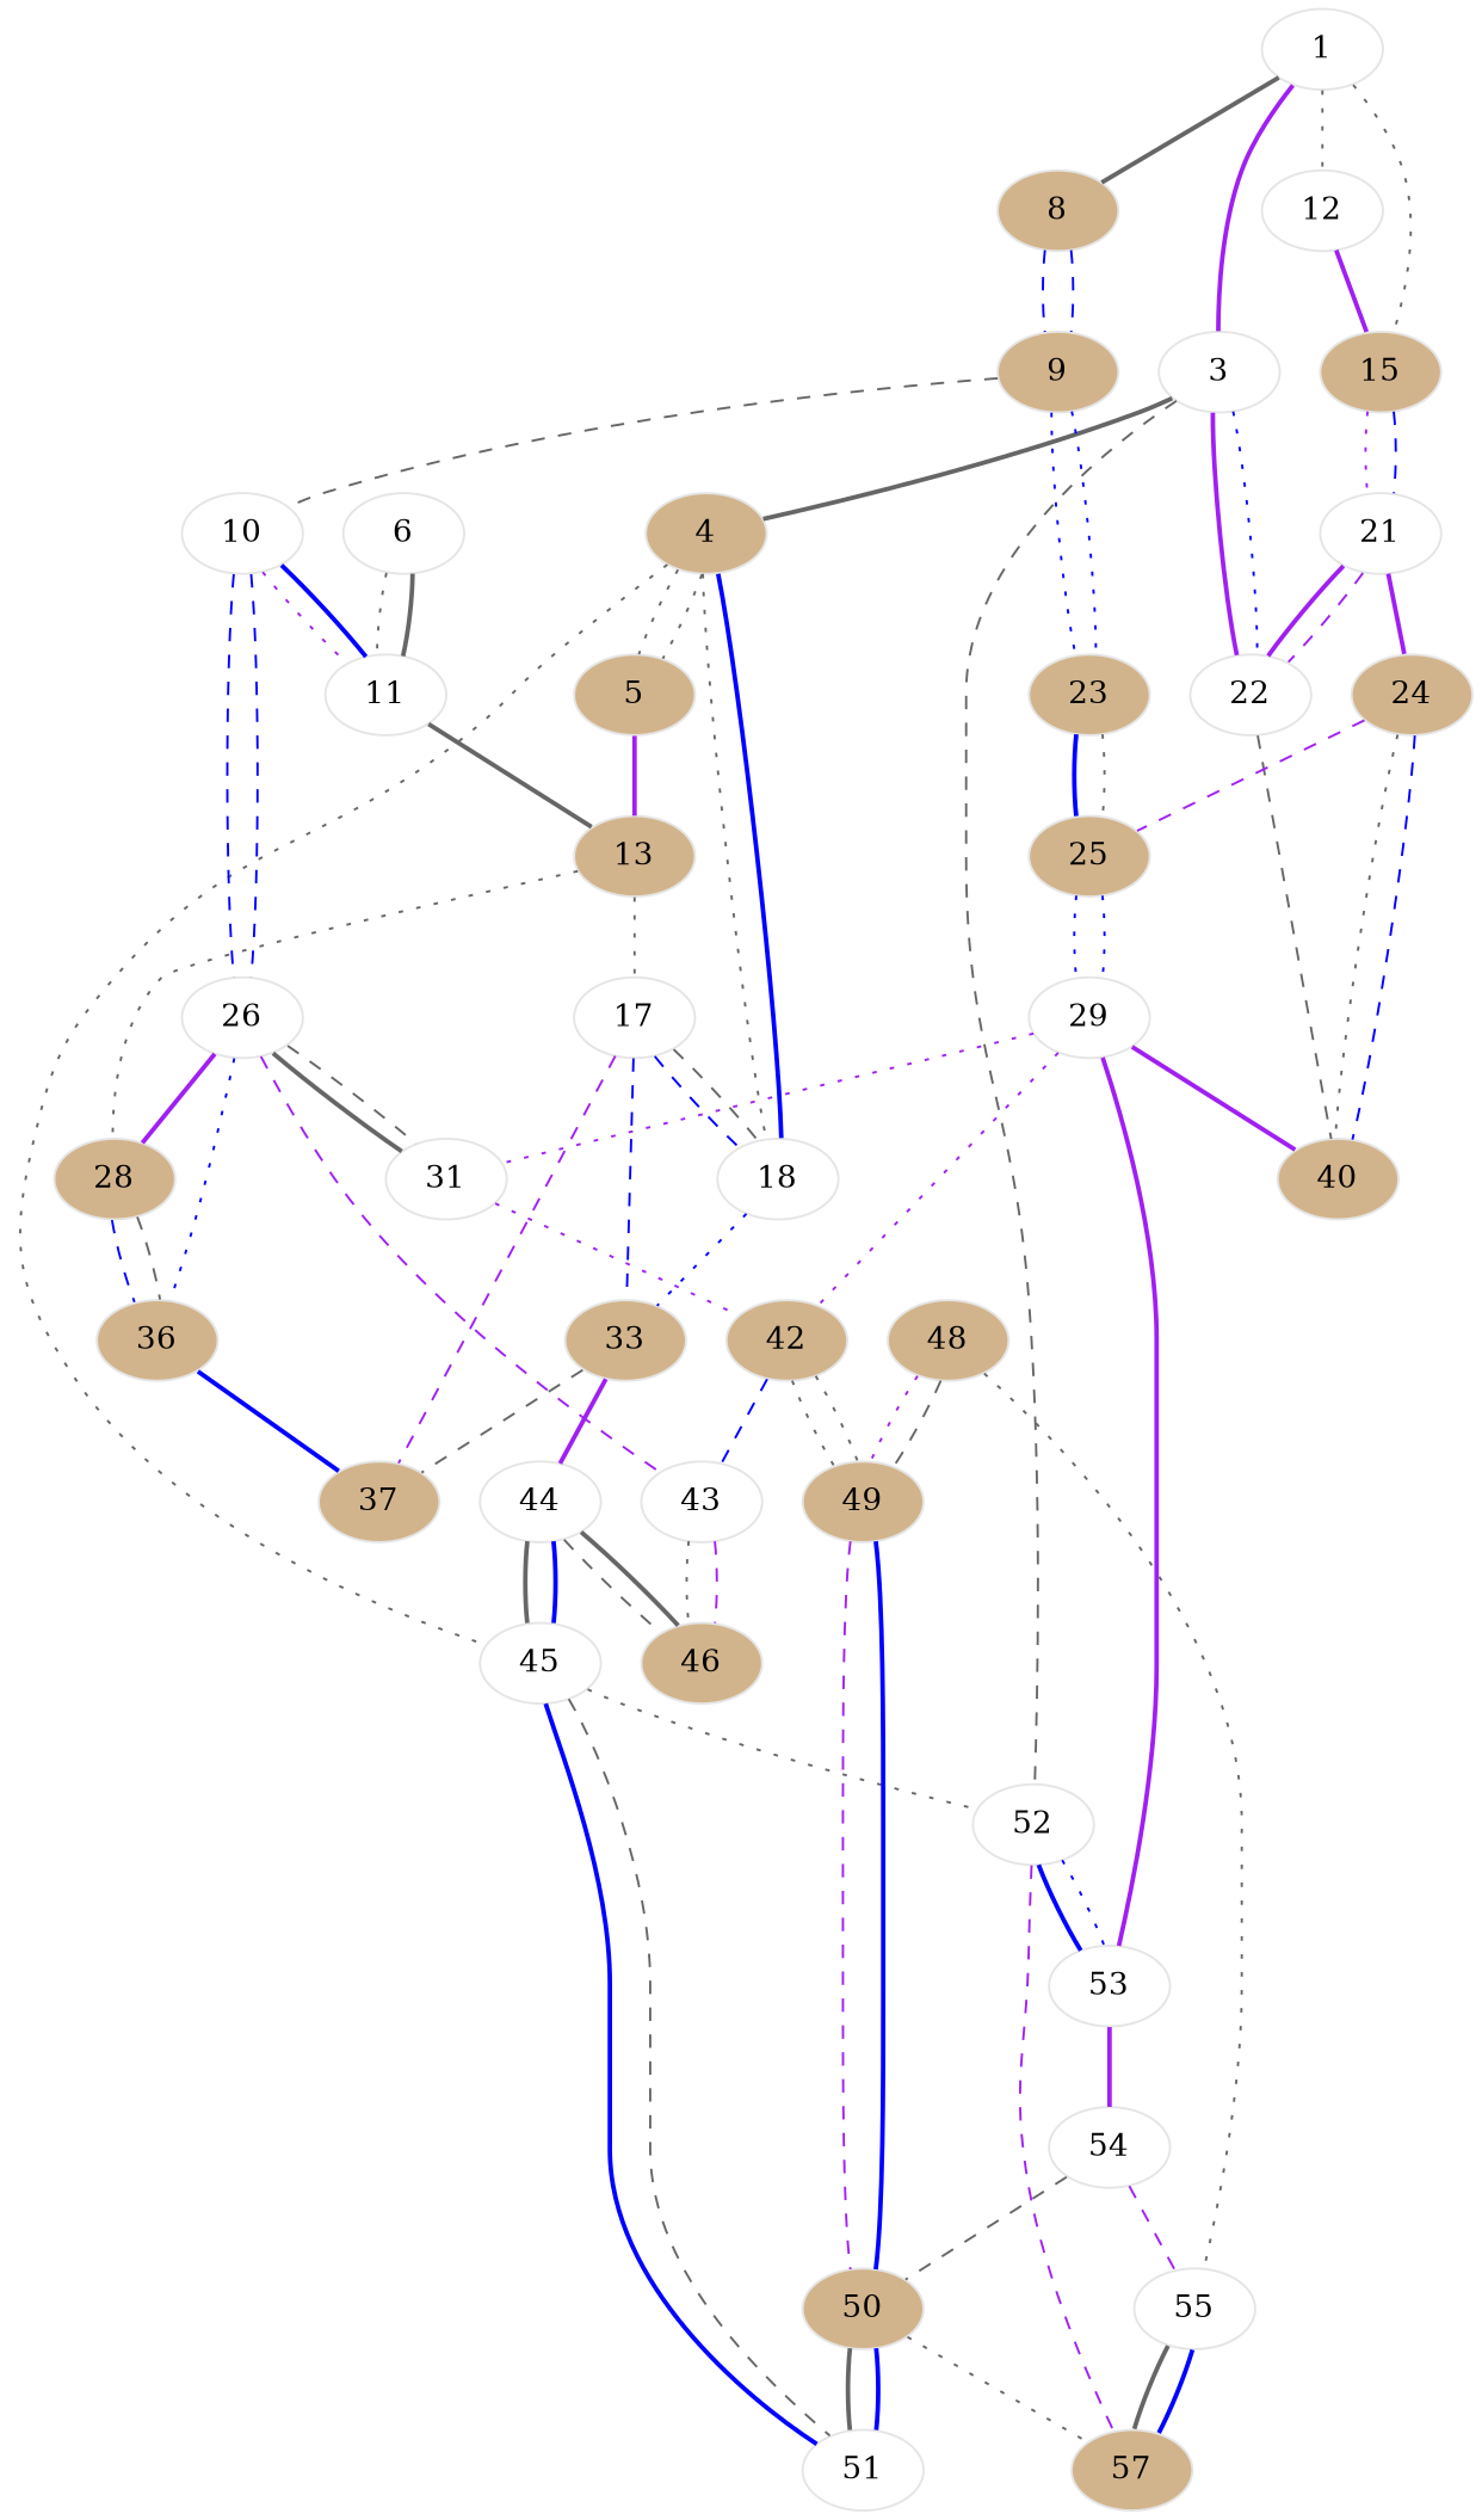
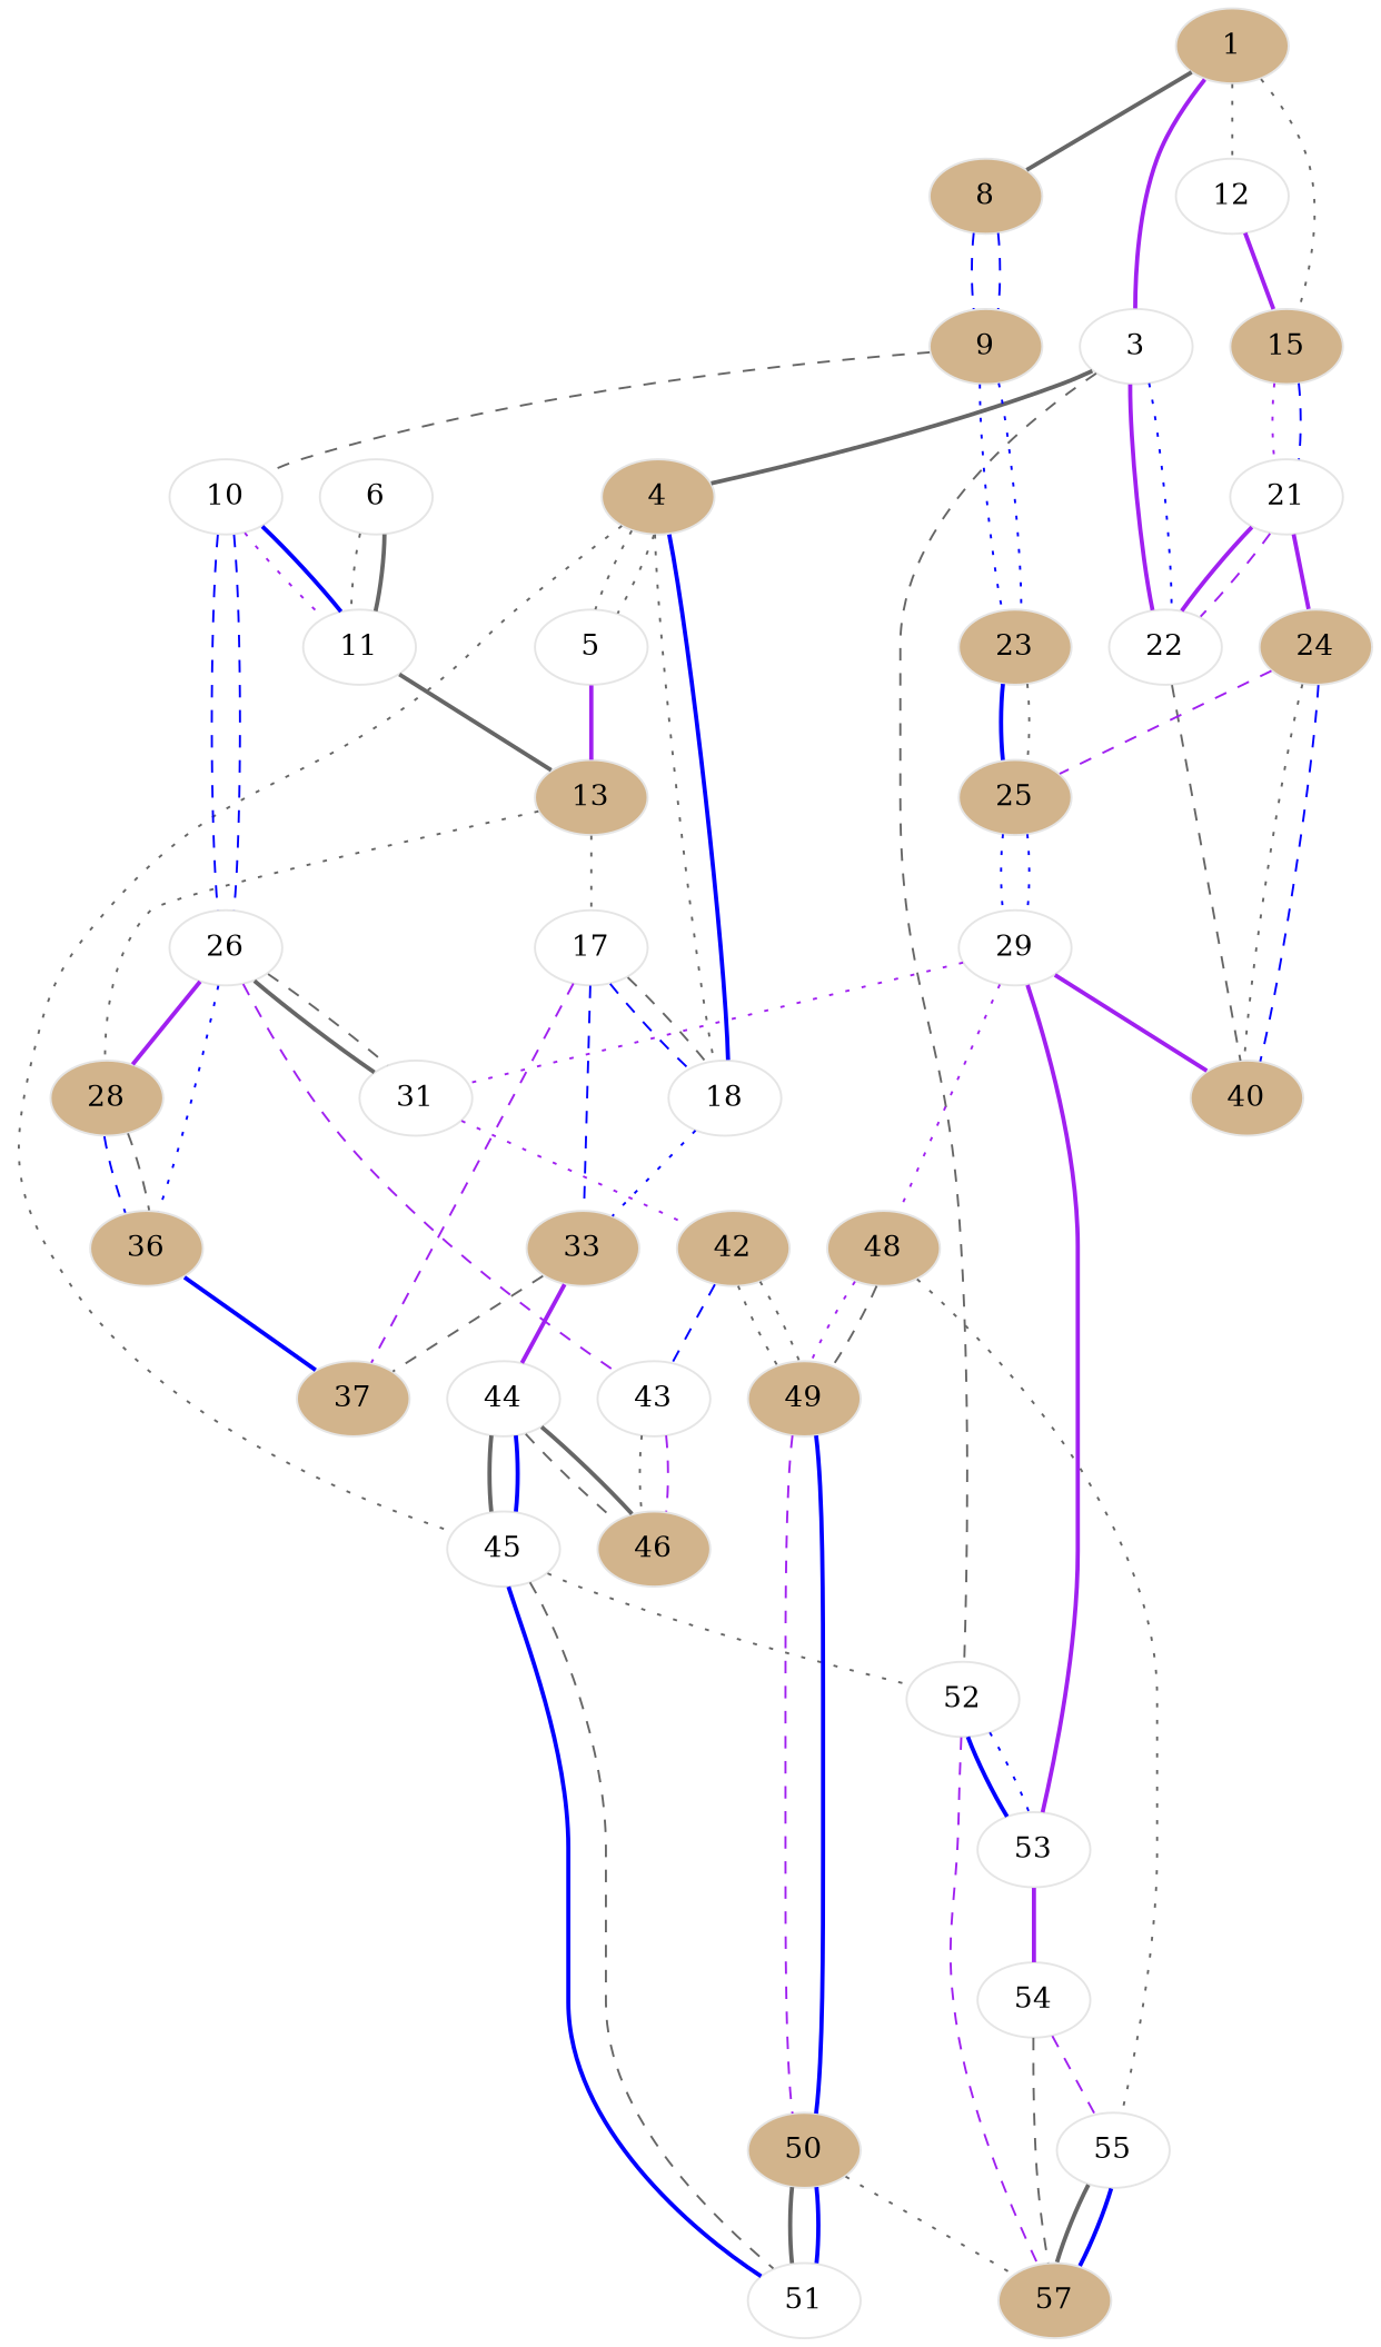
  graph {
    node [color=gray90 fillcolor=tan style=filled]
    edge [color=gray40 style=dotted]
-   1 [fillcolor=white super="+7+2"]
+   1 [super="+7+2"]
    3 [fillcolor=white]
    8 [super="+16"]
    12 [fillcolor=white]
    15
    4
    22 [fillcolor=white]
    52 [fillcolor=white]
    9
-   5
+   5 [fillcolor=white]
    18 [fillcolor=white]
    45 [fillcolor=white]
    40
    53 [fillcolor=white]
    57 [super="+58"]
    13 [super="+14+19"]
    33 [super="+38+34"]
    51 [fillcolor=white]
    6 [fillcolor=white]
    11 [fillcolor=white]
    17 [fillcolor=white super="+20"]
    28
    23
    10 [fillcolor=white]
    21 [fillcolor=white]
    25
    26 [fillcolor=white super="+27"]
    31 [fillcolor=white]
    36
    43 [fillcolor=white]
    37
    24
    44 [fillcolor=white]
    29 [fillcolor=white super="+47+30"]
    48
    42
    46
    49
    55 [fillcolor=white super="+56"]
    54 [fillcolor=white]
    50 [super="+59"]
    1 -- 3 [color=purple style=bold]
    1 -- 8 [style=bold]
    1 -- 12 [weight=2]
    1 -- 15
    3 -- 4 [style=bold]
    3 -- 22 [color=purple style=bold]
    3 -- 22 [color=blue]
    3 -- 52 [style=dashed]
    8 -- 9 [color=blue style=dashed]
    8 -- 9 [color=blue style=dashed]
    12 -- 15 [color=purple style=bold]
    15 -- 21 [color=purple]
    15 -- 21 [color=blue style=dashed]
    4 -- 5
    4 -- 5
    4 -- 18
    4 -- 18 [color=blue style=bold]
    4 -- 45
    22 -- 40 [style=dashed]
    52 -- 53 [color=blue style=bold]
    52 -- 53 [color=blue]
    52 -- 57 [color=purple style=dashed]
    9 -- 23 [color=blue]
    9 -- 23 [color=blue]
    9 -- 10 [style=dashed]
    5 -- 13 [color=purple style=bold]
    18 -- 33 [color=blue]
    45 -- 52
    45 -- 51 [color=blue style=bold]
    45 -- 51 [style=dashed]
    53 -- 54 [color=purple style=bold]
    13 -- 17 [weight=2]
    13 -- 28
    33 -- 37 [style=dashed]
    33 -- 44 [color=purple style=bold]
    6 -- 11
    6 -- 11 [style=bold]
    11 -- 13 [style=bold]
    17 -- 18 [color=blue style=dashed]
    17 -- 18 [style=dashed]
    17 -- 33 [color=blue style=dashed]
    17 -- 37 [color=purple style=dashed]
    28 -- 36 [color=blue style=dashed]
    28 -- 36 [style=dashed]
    23 -- 25 [color=blue style=bold]
    23 -- 25
    10 -- 11 [color=purple]
    10 -- 11 [color=blue style=bold]
    10 -- 26 [color=blue style=dashed]
    10 -- 26 [color=blue style=dashed]
    21 -- 22 [color=purple style=bold]
    21 -- 22 [color=purple style=dashed]
    21 -- 24 [color=purple style=bold]
    25 -- 29 [color=blue]
    25 -- 29 [color=blue]
    26 -- 28 [color=purple style=bold]
    26 -- 31 [style=bold]
    26 -- 31 [style=dashed]
    26 -- 36 [color=blue]
    26 -- 43 [color=purple style=dashed]
    31 -- 42 [color=purple]
    36 -- 37 [color=blue style=bold]
    43 -- 46
    43 -- 46 [color=purple style=dashed]
    24 -- 40
    24 -- 40 [color=blue style=dashed]
    24 -- 25 [color=purple style=dashed]
    44 -- 45 [style=bold]
    44 -- 45 [color=blue style=bold]
    44 -- 46 [style=dashed]
    44 -- 46 [style=bold]
    29 -- 40 [color=purple style=bold]
    29 -- 53 [color=purple style=bold]
    29 -- 31 [color=purple]
-   29 -- 42 [color=purple]
+   29 -- 48 [color=purple]
    48 -- 49 [color=purple]
    48 -- 49 [style=dashed]
    48 -- 55
    42 -- 43 [color=blue style=dashed]
    42 -- 49
    42 -- 49
    49 -- 50 [color=purple style=dashed]
    49 -- 50 [color=blue style=bold]
    55 -- 57 [style=bold weight=2]
    55 -- 57 [color=blue style=bold]
-   54 -- 50 [style=dashed]
+   54 -- 57 [style=dashed]
    54 -- 55 [color=purple style=dashed]
    50 -- 57
    50 -- 51 [style=bold weight=2]
    50 -- 51 [color=blue style=bold]
  }
